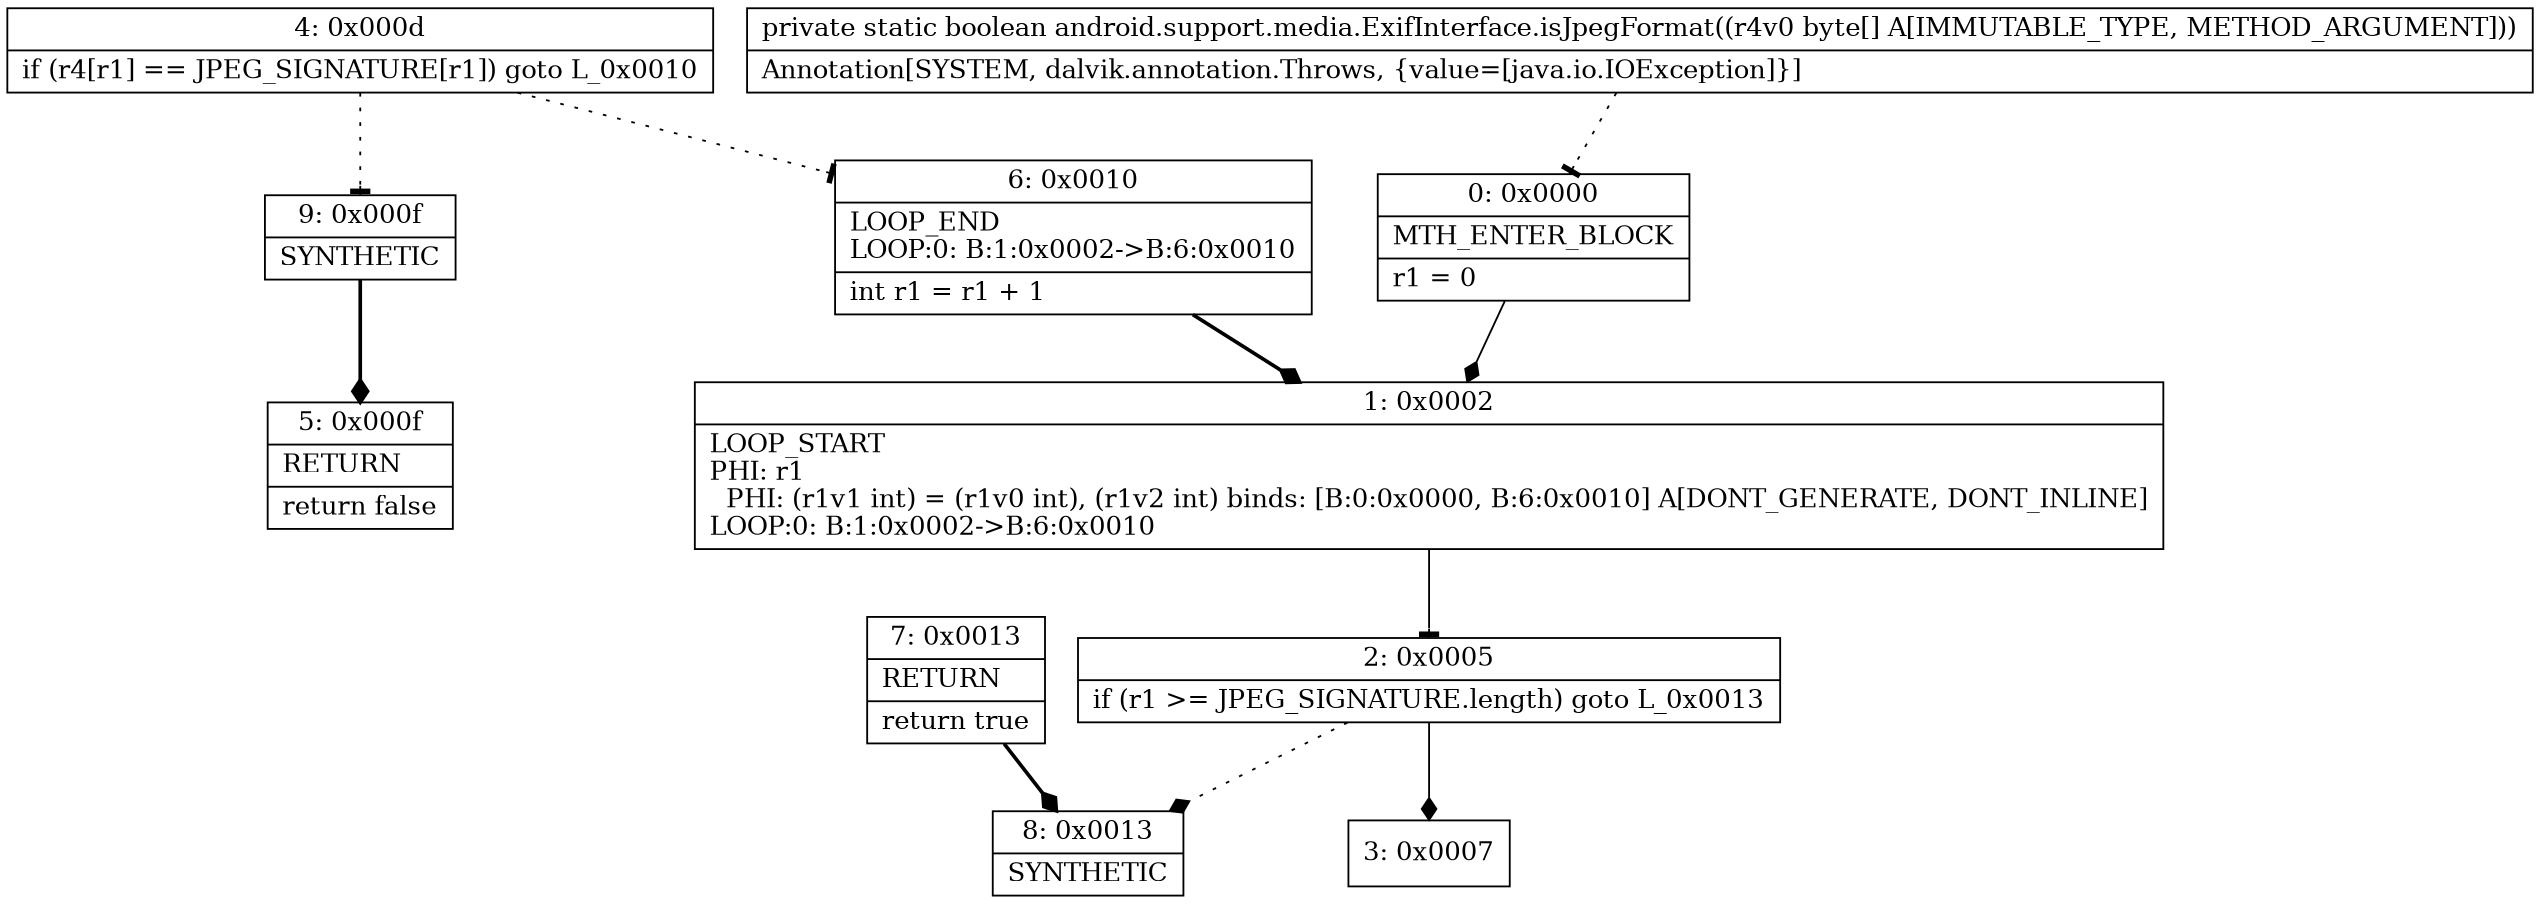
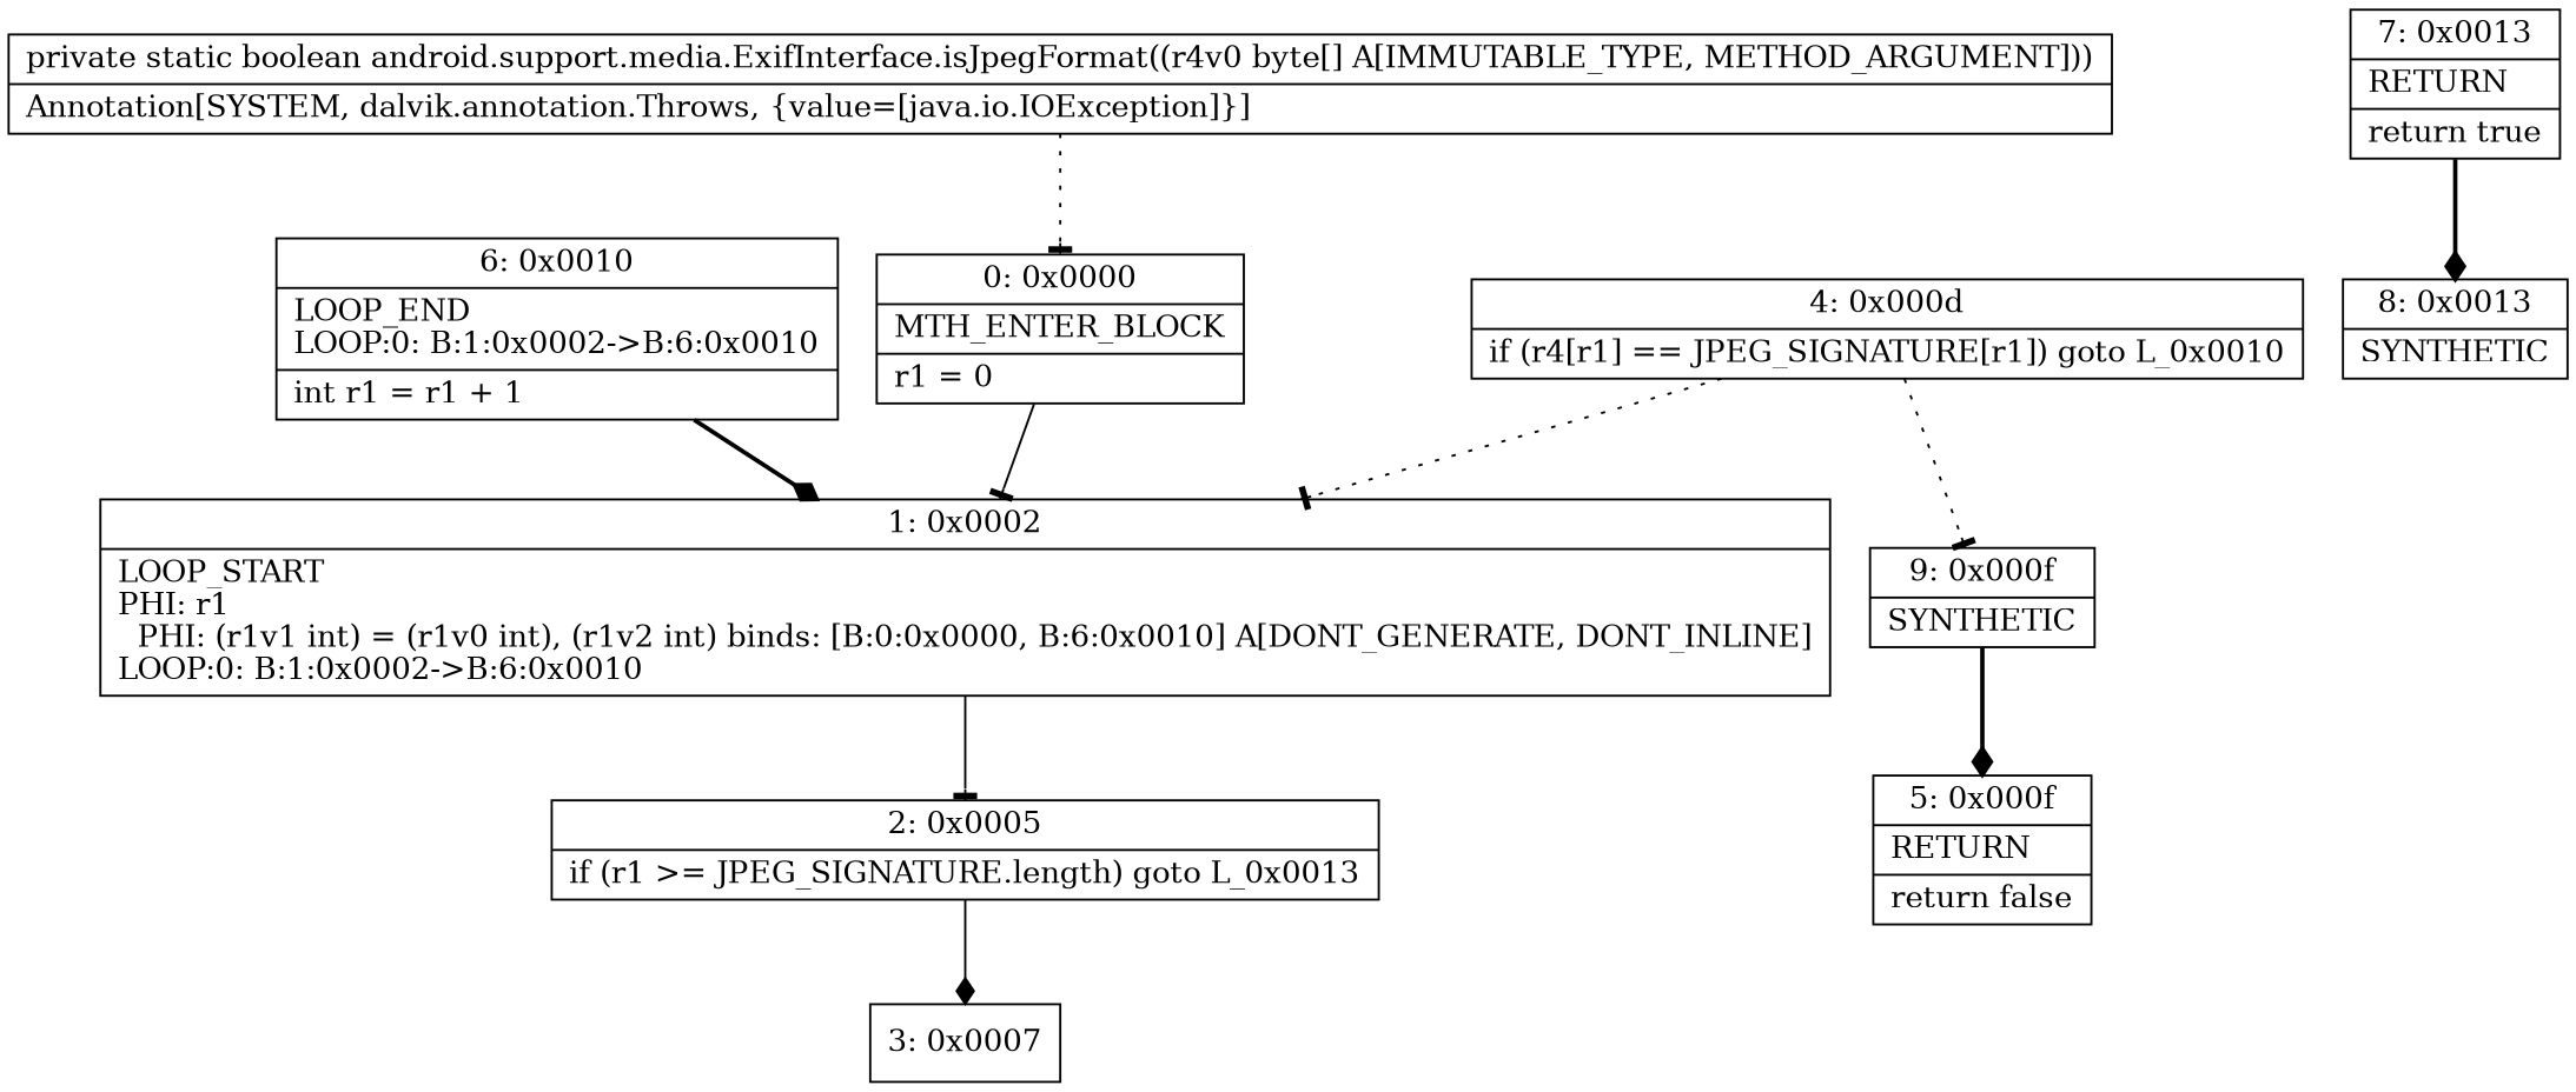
  digraph {
    node [shape=record]
    edge [arrowhead=tee style=dotted]
    n1 [label="{0\:\ 0x0000|MTH_ENTER_BLOCK\l|r1 = 0\l}"]
    n2 [label="{1\:\ 0x0002|LOOP_START\lPHI: r1 \l  PHI: (r1v1 int) = (r1v0 int), (r1v2 int) binds: [B:0:0x0000, B:6:0x0010] A[DONT_GENERATE, DONT_INLINE]\lLOOP:0: B:1:0x0002\-\>B:6:0x0010\l}"]
    n3 [label="{2\:\ 0x0005|if (r1 \>= JPEG_SIGNATURE.length) goto L_0x0013\l}"]
    n4 [label="{3\:\ 0x0007}"]
    n5 [label="{8\:\ 0x0013|SYNTHETIC\l}"]
    n6 [label="{4\:\ 0x000d|if (r4[r1] == JPEG_SIGNATURE[r1]) goto L_0x0010\l}"]
    n7 [label="{6\:\ 0x0010|LOOP_END\lLOOP:0: B:1:0x0002\-\>B:6:0x0010\l|int r1 = r1 + 1\l}"]
    n8 [label="{9\:\ 0x000f|SYNTHETIC\l}"]
    n9 [label="{5\:\ 0x000f|RETURN\l|return false\l}"]
    n10 [label="{7\:\ 0x0013|RETURN\l|return true\l}"]
    n11 [label="{private static boolean android.support.media.ExifInterface.isJpegFormat((r4v0 byte[] A[IMMUTABLE_TYPE, METHOD_ARGUMENT]))  | Annotation[SYSTEM, dalvik.annotation.Throws, \{value=[java.io.IOException]\}]\l}"]
-   n1 -> n2 [arrowhead=diamond style=solid]
+   n1 -> n2 [style=solid]
    n2 -> n3 [style=solid]
    n3 -> n4 [arrowhead=diamond style=solid]
-   n3 -> n5 [arrowhead=diamond]
-   n6 -> n7
+   n6 -> n2
    n6 -> n8
    n7 -> n2 [arrowhead=diamond style=bold]
    n8 -> n9 [arrowhead=diamond style=bold]
    n10 -> n5 [arrowhead=diamond style=bold]
    n11 -> n1
  }
